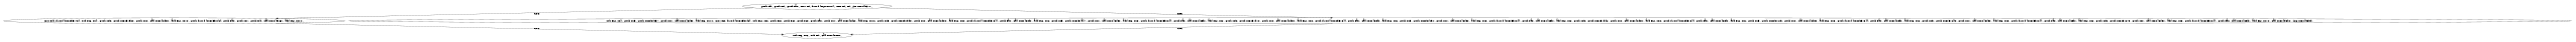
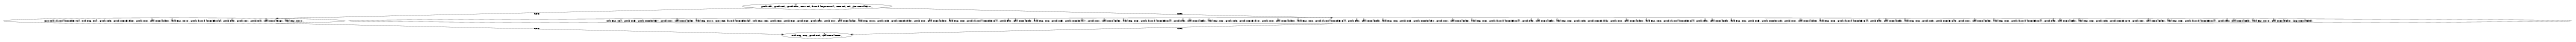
  digraph {
    n1 [label="'push edi', 'push esi', 'push eax', 'mov esi, dword [esp+0x10]', 'test esi, esi', 'jne 0x8049371', "]
    n2 [label="'mov edi, dword [0x8055178]', 'sub esp, 0x4', 'push 0x5', 'push 0x8051930', 'push 0x0', 'call 0x8048de0', 'add esp, 0x10', 'push dword [0x80551dc]', 'push eax', 'push 0x1', 'push edi', 'call 0x8049060', 'add esp, 0x10', "]
    n3 [label="'sub esp, 0x4', 'push 0x5', 'push 0x8051957', 'push 0x0', 'call 0x8048de0', 'add esp, 0x10', 'mov ecx, dword [0x80551dc]', 'sub esp, 0xc', 'push ecx', 'push ecx', 'push ecx', 'push eax', 'push 0x1', 'call 0x8048fc0', 'add esp, 0x1c', 'push 0x5', 'push 0x80519de', 'push 0x0', 'call 0x8048de0', 'add esp, 0x8', 'push dword [0x8055184]', 'push eax', 'call 0x8048ef0', 'add esp, 0xc', 'push 0x5', 'push 0x8051a47', 'push 0x0', 'call 0x8048de0', 'add esp, 0x8', 'push dword [0x8055184]', 'push eax', 'call 0x8048ef0', 'add esp, 0xc', 'push 0x5', 'push 0x8051b10', 'push 0x0', 'call 0x8048de0', 'add esp, 0x8', 'push dword [0x8055184]', 'push eax', 'call 0x8048ef0', 'add esp, 0xc', 'push 0x5', 'push 0x8051b90', 'push 0x0', 'call 0x8048de0', 'add esp, 0x8', 'push dword [0x8055184]', 'push eax', 'call 0x8048ef0', 'add esp, 0xc', 'push 0x5', 'push 0x8051bd2', 'push 0x0', 'call 0x8048de0', 'add esp, 0x8', 'push dword [0x8055184]', 'push eax', 'call 0x8048ef0', 'add esp, 0xc', 'push 0x5', 'push 0x8051c15', 'push 0x0', 'call 0x8048de0', 'add esp, 0x8', 'push dword [0x8055184]', 'push eax', 'call 0x8048ef0', 'add esp, 0xc', 'push 0x5', 'push 0x8051c45', 'push 0x0', 'call 0x8048de0', 'add esp, 0x8', 'push dword [0x8055184]', 'push eax', 'call 0x8048ef0', 'add esp, 0xc', 'push 0x5', 'push 0x8051c7e', 'push 0x0', 'call 0x8048de0', 'add esp, 0x8', 'push dword [0x8055184]', 'push eax', 'call 0x8048ef0', 'add esp, 0x10', 'call 0x80493b0', 'jmp 0x804939d', "]
-   n4 [label="'sub esp, 0xc', 'sub esi', 'call 0x8048ee0',"]
+   n4 [label="'sub esp, 0xc', 'push esi', 'call 0x8048ee0', "]
    n1 -> n2 [label=CFG]
    n1 -> n3 [label=CFG]
    n2 -> n4 [label=CFG]
    n3 -> n4 [label=CFG]
  }
